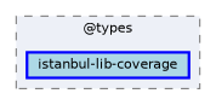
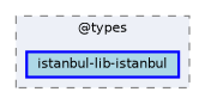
  digraph {
    compound=true
-   n1 [color=blue fillcolor=lightblue fontname=Helvetica fontsize=10 height=0.2 label="istanbul-lib-coverage" shape=box style="filled,bold" width=0.4]
+   n1 [color=blue fillcolor=lightblue fontname=Helvetica fontsize=10 height=0.2 label="istanbul-lib-istanbul" shape=box style="filled,bold" width=0.4]
    subgraph cluster_1 {
      bgcolor="#edf0f7"
      fontname=Helvetica
      fontsize=10
      label="@types"
      pencolor=grey50
      style="filled,dashed"
      n1
    }
  }
